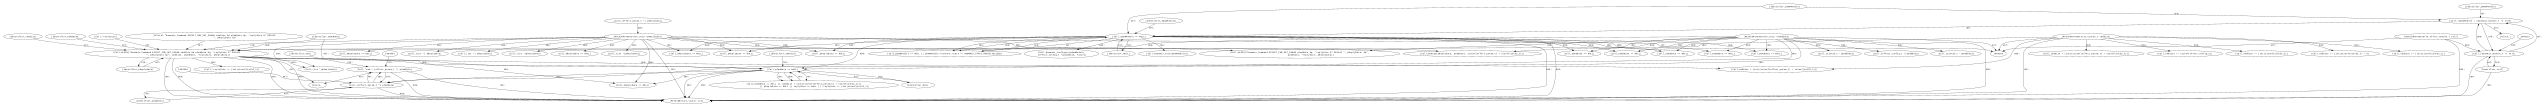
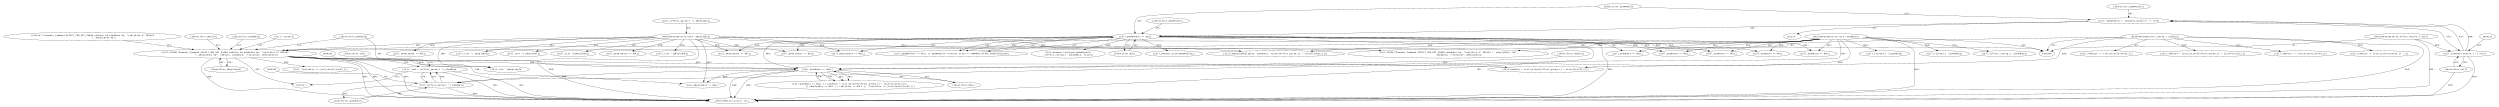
  digraph {
    fontname="Liberation Mono"
    node [fontname="Liberation Mono"]
    edge [fontname="Liberation Mono"]
    n1 [label="(Call,*cmd = (effect_param_t *) pCmdData)"]
    n2 [label="(Call,(effect_param_t *) pCmdData)"]
    n3 [label="(Block,)"]
    n4 [label="(MethodReturn,static int)"]
    n5 [label="(Identifier,pCmdData)"]
    n6 [label="(Call,pCmdData == NULL)"]
    n7 [label="(Call,pReplyData == NULL)"]
    n8 [label="(Call,pCmdData == NULL || (cmdSize < (int)(sizeof(effect_param_t) + sizeof(int32_t)))\n                || pReplyData == NULL || replySize == NULL || *replySize != (int)sizeof(int32_t))"]
    n9 [label="(Identifier,NULL)"]
    n10 [label="(Call,ALOGV(\"Downmix_Command EFFECT_CMD_SET_PARAM cmdSize %d pCmdData %p, *replySize %\" PRIu32\n                 \", pReplyData %p\", cmdSize, pCmdData, *replySize, pReplyData))"]
    n11 [label="(Identifier,pReplyData)"]
    n12 [label="(Call,cmdSize < (int)(sizeof(effect_param_t) + sizeof(int32_t)))"]
    n13 [label="(Call,*replySize != (int)sizeof(int32_t))"]
    n14 [label="(Call,(int *)pReplyData)"]
    n15 [label="(MethodParameterIn,uint32_t cmdSize)"]
    n16 [label="(Call,cmdSize < (int)(sizeof(effect_param_t) + sizeof(int32_t)))"]
-   n17 [label="(Call,cmdSize != sizeof(effect_config_t))"]
    n18 [label="(Call,cmdSize != (int)sizeof(uint32_t))"]
    n19 [label="(Call,cmdSize != (int)sizeof(uint32_t) * 6)"]
    n20 [label="(Call,cmdSize != (int)sizeof(uint32_t))"]
    1000100
    n22 [label="(MethodParameterIn,void *pCmdData)"]
    n23 [label="(Call,(uint32_t *)pCmdData)"]
    n24 [label="(Call,(effect_config_t *)pCmdData)"]
    n25 [label="(Call,pCmdData == NULL)"]
    n26 [label="(Call,pCmdData == NULL)"]
    n27 [label="(Call,memcpy(pReplyData, pCmdData, sizeof(effect_param_t) + sizeof(int32_t)))"]
    n28 [label="(Call,(uint32_t *)pCmdData)"]
    n29 [label="(Call,pCmdData == NULL)"]
    n30 [label="(Call,ALOGV(\"Downmix_Command EFFECT_CMD_GET_PARAM pCmdData %p, *replySize %\" PRIu32 \", pReplyData: %p\",\n                 pCmdData, *replySize, pReplyData))"]
    n31 [label="(Call,pCmdData == NULL)"]
    n32 [label="(Call,pCmdData == NULL)"]
    n33 [label="(MethodParameterIn,void *pReplyData)"]
    n34 [label="(Call,(int *) pReplyData)"]
    n35 [label="(Call,(int *) pReplyData)"]
    n36 [label="(Call,(int *)pReplyData)"]
    n37 [label="(Call,pReplyData == NULL)"]
    n38 [label="(Call,(int *)pReplyData)"]
    n39 [label="(Call,pReplyData == NULL)"]
    n40 [label="(Call,pReplyData == NULL)"]
    n41 [label="(Call,pReplyData == NULL)"]
    n42 [label="(Call,pReplyData == NULL)"]
    n43 [label="(Call,(effect_param_t *) pReplyData)"]
    n44 [label="(Call,pDwmModule == NULL)"]
    n45 [label="(Call,pDwmModule == NULL || pDwmModule->context.state == DOWNMIX_STATE_UNINITIALIZED)"]
    n46 [label="(Call,Downmix_Configure(pDwmModule,\n (effect_config_t *)pCmdData, false))"]
    n47 [label="(Identifier,NULL)"]
    n48 [label="(Call,Downmix_Init(pDwmModule))"]
    n49 [label="(Call,*pDwmModule = (downmix_module_t *) self)"]
    n50 [label="(Call,(downmix_module_t *) self)"]
    n51 [label="(Block,)"]
    n52 [label="(Identifier,self)"]
    n53 [label="(MethodParameterIn,effect_handle_t self)"]
    n54 [label="(Identifier,cmd)"]
    n55 [label="(Identifier,pCmdData)"]
    n56 [label="(Identifier,pDwmModule)"]
    n57 [label="(Identifier,pCmdData)"]
-   n58 [label="(Call,*replySize)"]
+   n58 [label="(Call,*context)"]
    n59 [label="(Identifier,pDwmModule)"]
    n60 [label="(Identifier,cmdSize)"]
    n61 [label="(Literal,\"Downmix_Command EFFECT_CMD_SET_PARAM cmdSize %d pCmdData %p, *replySize %\" PRIu32\n                 \", pReplyData %p\")"]
    n62 [label="(Identifier,cmdSize)"]
    n63 [label="(Identifier,pDwmModule)"]
    1000361
    1000356
    1000112
    n1 -> n2 [label="CFG: "]
    n1 -> n3 [label="AST: "]
    n1 -> n4 [label="DDG: "]
    n1 -> n4 [label="DDG: "]
    n2 -> n1 [label="AST: "]
    n2 -> n1 [label="DDG: "]
    n2 -> n4 [label="DDG: "]
    n2 -> n5 [label="CFG: "]
    n5 -> n2 [label="AST: "]
    n6 -> n2 [label="DDG: "]
    n6 -> n4 [label="DDG: "]
    n6 -> n4 [label="DDG: "]
    n6 -> n7 [label="DDG: "]
    n6 -> n8 [label="AST: "]
    n6 -> n8 [label="DDG: "]
    n6 -> n8 [label="DDG: "]
    n6 -> n9 [label="CFG: "]
    n8 -> n6 [label="CFG: "]
    n9 -> n6 [label="AST: "]
    n10 -> n3 [label="AST: "]
    n10 -> n4 [label="DDG: "]
    n10 -> n4 [label="DDG: "]
    n10 -> n4 [label="DDG: "]
    n10 -> n4 [label="DDG: "]
    n10 -> n6 [label="DDG: "]
    n10 -> n7 [label="DDG: "]
    n10 -> n11 [label="CFG: "]
    n10 -> n12 [label="DDG: "]
    n10 -> n13 [label="DDG: "]
    n10 -> n14 [label="DDG: "]
    n11 -> n10 [label="AST: "]
    n15 -> n4 [label="DDG: "]
    n15 -> n10 [label="DDG: "]
    n15 -> n12 [label="DDG: "]
    n15 -> n16 [label="DDG: "]
-   n15 -> n17 [label="DDG: "]
    n15 -> n18 [label="DDG: "]
    n15 -> n19 [label="DDG: "]
    n15 -> n20 [label="DDG: "]
    n15 -> 1000100 [label="AST: "]
    n22 -> n2 [label="DDG: "]
    n22 -> n4 [label="DDG: "]
    n22 -> n6 [label="DDG: "]
    n22 -> n10 [label="DDG: "]
    n22 -> 1000100 [label="AST: "]
    n22 -> n23 [label="DDG: "]
    n22 -> n24 [label="DDG: "]
    n22 -> n25 [label="DDG: "]
    n22 -> n26 [label="DDG: "]
    n22 -> n27 [label="DDG: "]
    n22 -> n28 [label="DDG: "]
    n22 -> n29 [label="DDG: "]
    n22 -> n30 [label="DDG: "]
    n22 -> n31 [label="DDG: "]
    n22 -> n32 [label="DDG: "]
    n33 -> n4 [label="DDG: "]
    n33 -> n7 [label="DDG: "]
    n33 -> n10 [label="DDG: "]
    n33 -> n14 [label="DDG: "]
    n33 -> 1000100 [label="AST: "]
    n33 -> n27 [label="DDG: "]
    n33 -> n30 [label="DDG: "]
    n33 -> n34 [label="DDG: "]
    n33 -> n35 [label="DDG: "]
    n33 -> n36 [label="DDG: "]
    n33 -> n37 [label="DDG: "]
    n33 -> n38 [label="DDG: "]
    n33 -> n39 [label="DDG: "]
    n33 -> n40 [label="DDG: "]
    n33 -> n41 [label="DDG: "]
    n33 -> n42 [label="DDG: "]
    n43 -> n33 [label="DDG: "]
    n44 -> n4 [label="DDG: "]
    n44 -> n4 [label="DDG: "]
    n44 -> n6 [label="DDG: "]
    n44 -> n25 [label="DDG: "]
    n44 -> n26 [label="DDG: "]
    n44 -> n29 [label="DDG: "]
    n44 -> n31 [label="DDG: "]
    n44 -> n32 [label="DDG: "]
    n44 -> n39 [label="DDG: "]
    n44 -> n40 [label="DDG: "]
    n44 -> n41 [label="DDG: "]
    n44 -> n45 [label="AST: "]
    n44 -> n45 [label="DDG: "]
    n44 -> n45 [label="DDG: "]
    n44 -> n46 [label="DDG: "]
    n44 -> n47 [label="CFG: "]
    n44 -> n48 [label="DDG: "]
    n45 -> n44 [label="CFG: "]
    n47 -> n44 [label="AST: "]
    n49 -> n44 [label="DDG: "]
    n49 -> n50 [label="CFG: "]
    n49 -> n51 [label="AST: "]
    n50 -> n4 [label="DDG: "]
    n50 -> n49 [label="AST: "]
    n50 -> n49 [label="DDG: "]
    n50 -> n52 [label="CFG: "]
    n52 -> n4 [label="DDG: "]
    n52 -> n50 [label="AST: "]
    n53 -> n4 [label="DDG: "]
    n53 -> 1000100 [label="AST: "]
    n53 -> n50 [label="DDG: "]
    n54 -> n1 [label="CFG: "]
    n55 -> n6 [label="AST: "]
    n55 -> n10 [label="CFG: "]
    n56 -> n44 [label="AST: "]
    n56 -> n49 [label="CFG: "]
    n57 -> n10 [label="AST: "]
    n58 -> n10 [label="AST: "]
    n59 -> n49 [label="AST: "]
    n60 -> n6 [label="CFG: "]
    n61 -> n10 [label="AST: "]
    n62 -> n10 [label="AST: "]
    n63 -> n44 [label="CFG: "]
    1000361 -> n1 [label="CFG: "]
    1000356 -> n2 [label="AST: "]
    1000112 -> n50 [label="AST: "]
  }
